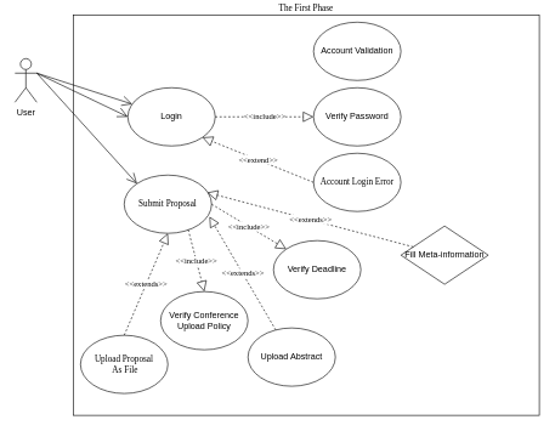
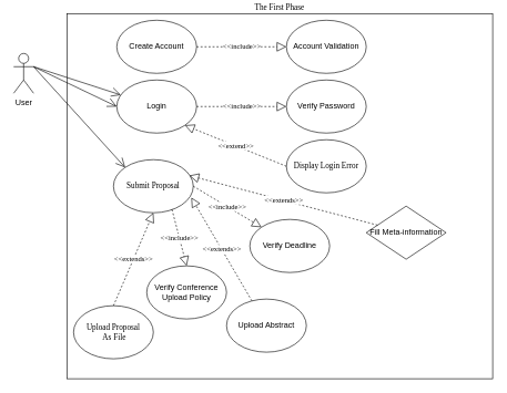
  <mxCell id="0" />
  <mxCell id="1" parent="0" />
  <mxCell id="2" value="The First Phase" style="rounded=0;whiteSpace=wrap;html=1;fontFamily=Times New Roman;align=center;labelPosition=center;verticalLabelPosition=top;verticalAlign=bottom;" vertex="1" parent="1"><mxGeometry x="100" y="20" width="640" height="550" as="geometry" /></mxCell>
  <mxCell id="3" value="User" style="shape=umlActor;verticalLabelPosition=bottom;labelBackgroundColor=#ffffff;verticalAlign=top;html=1;outlineConnect=0;" vertex="1" parent="1"><mxGeometry x="20" y="80" width="30" height="60" as="geometry" /></mxCell>
+ <mxCell id="4" value="Create Account" style="ellipse;whiteSpace=wrap;html=1;" vertex="1" parent="1"><mxGeometry x="175" y="30" width="120" height="80" as="geometry" /></mxCell>
  <mxCell id="5" value="Login" style="ellipse;whiteSpace=wrap;html=1;" vertex="1" parent="1"><mxGeometry x="175" y="120" width="120" height="80" as="geometry" /></mxCell>
  <mxCell id="6" value="Upload Abstract" style="ellipse;whiteSpace=wrap;html=1;" vertex="1" parent="1"><mxGeometry x="340" y="450" width="120" height="80" as="geometry" /></mxCell>
  <mxCell id="7" value="Fill Meta-information" style="rhombus;whiteSpace=wrap;html=1;" vertex="1" parent="1"><mxGeometry x="550" y="310" width="120" height="80" as="geometry" /></mxCell>
  <mxCell id="8" value="&lt;div align=&quot;center&quot;&gt;Upload Proposal&lt;/div&gt;&amp;nbsp;As File" style="ellipse;whiteSpace=wrap;html=1;fontFamily=Times New Roman;align=center;" vertex="1" parent="1"><mxGeometry x="110" y="460" width="120" height="80" as="geometry" /></mxCell>
  <mxCell id="9" value="Submit Proposal" style="ellipse;whiteSpace=wrap;html=1;fontFamily=Times New Roman;align=center;" vertex="1" parent="1"><mxGeometry x="170" y="240" width="120" height="80" as="geometry" /></mxCell>
  <mxCell id="10" value="Account Validation" style="ellipse;whiteSpace=wrap;html=1;" vertex="1" parent="1"><mxGeometry x="430" y="30" width="120" height="80" as="geometry" /></mxCell>
  <mxCell id="11" value="Verify Password" style="ellipse;whiteSpace=wrap;html=1;" vertex="1" parent="1"><mxGeometry x="430" y="120" width="120" height="80" as="geometry" /></mxCell>
+ <mxCell id="12" value="&amp;lt;&amp;lt;include&amp;gt;&amp;gt;" style="endArrow=block;dashed=1;endFill=0;endSize=12;html=1;fontFamily=Times New Roman;exitX=1;exitY=0.5;exitDx=0;exitDy=0;entryX=0;entryY=0.5;entryDx=0;entryDy=0;" edge="1" parent="1" source="4" target="10"><mxGeometry width="160" relative="1" as="geometry"><mxPoint x="280" y="230" as="sourcePoint" /><mxPoint x="440" y="230" as="targetPoint" /></mxGeometry></mxCell>
  <mxCell id="13" value="&amp;lt;&amp;lt;include&amp;gt;&amp;gt;" style="endArrow=block;dashed=1;endFill=0;endSize=12;html=1;fontFamily=Times New Roman;exitX=1;exitY=0.5;exitDx=0;exitDy=0;entryX=0;entryY=0.5;entryDx=0;entryDy=0;" edge="1" parent="1" source="5" target="11"><mxGeometry width="160" relative="1" as="geometry"><mxPoint x="295" y="190" as="sourcePoint" /><mxPoint x="340" y="190" as="targetPoint" /></mxGeometry></mxCell>
  <mxCell id="14" value="" style="endArrow=open;endFill=1;endSize=12;html=1;fontFamily=Times New Roman;exitX=1;exitY=0.333;exitDx=0;exitDy=0;exitPerimeter=0;" edge="1" parent="1" source="3" target="5"><mxGeometry width="160" relative="1" as="geometry"><mxPoint x="350" y="240" as="sourcePoint" /><mxPoint x="510" y="240" as="targetPoint" /></mxGeometry></mxCell>
  <mxCell id="15" value="" style="endArrow=open;endFill=1;endSize=12;html=1;fontFamily=Times New Roman;entryX=0;entryY=0.5;entryDx=0;entryDy=0;" edge="1" parent="1" target="5"><mxGeometry width="160" relative="1" as="geometry"><mxPoint x="50" y="100" as="sourcePoint" /><mxPoint x="185" y="80" as="targetPoint" /></mxGeometry></mxCell>
- <mxCell id="16" value="Account Login Error" style="ellipse;whiteSpace=wrap;html=1;fontFamily=Times New Roman;align=center;" vertex="1" parent="1"><mxGeometry x="430" y="210" width="120" height="80" as="geometry" /></mxCell>
+ <mxCell id="16" value="Display Login Error" style="ellipse;whiteSpace=wrap;html=1;fontFamily=Times New Roman;align=center;" vertex="1" parent="1"><mxGeometry x="430" y="210" width="120" height="80" as="geometry" /></mxCell>
  <mxCell id="17" value="&amp;lt;&amp;lt;extend&amp;gt;&amp;gt;" style="endArrow=block;dashed=1;endFill=0;endSize=12;html=1;fontFamily=Times New Roman;entryX=1;entryY=1;entryDx=0;entryDy=0;exitX=0;exitY=0.5;exitDx=0;exitDy=0;" edge="1" parent="1" source="16" target="5"><mxGeometry width="160" relative="1" as="geometry"><mxPoint x="350" y="300" as="sourcePoint" /><mxPoint x="510" y="300" as="targetPoint" /></mxGeometry></mxCell>
  <mxCell id="18" value="" style="endArrow=open;endFill=1;endSize=12;html=1;fontFamily=Times New Roman;entryX=0;entryY=0;entryDx=0;entryDy=0;exitX=1;exitY=0.333;exitDx=0;exitDy=0;exitPerimeter=0;" edge="1" parent="1" source="3" target="9"><mxGeometry width="160" relative="1" as="geometry"><mxPoint x="60" y="110" as="sourcePoint" /><mxPoint x="185" y="170" as="targetPoint" /></mxGeometry></mxCell>
  <mxCell id="19" value="&amp;lt;&amp;lt;extends&amp;gt;&amp;gt;" style="endArrow=block;dashed=1;endFill=0;endSize=12;html=1;fontFamily=Times New Roman;exitX=0.5;exitY=0;exitDx=0;exitDy=0;entryX=0.5;entryY=1;entryDx=0;entryDy=0;" edge="1" parent="1" source="8" target="9"><mxGeometry width="160" relative="1" as="geometry"><mxPoint x="305" y="170" as="sourcePoint" /><mxPoint x="440" y="170" as="targetPoint" /></mxGeometry></mxCell>
  <mxCell id="20" value="&amp;lt;&amp;lt;include&amp;gt;&amp;gt;" style="endArrow=block;dashed=1;endFill=0;endSize=12;html=1;fontFamily=Times New Roman;exitX=0.733;exitY=0.938;exitDx=0;exitDy=0;entryX=0.5;entryY=0;entryDx=0;entryDy=0;exitPerimeter=0;" edge="1" parent="1" source="9" target="23"><mxGeometry width="160" relative="1" as="geometry"><mxPoint x="315" y="180" as="sourcePoint" /><mxPoint x="450" y="180" as="targetPoint" /></mxGeometry></mxCell>
  <mxCell id="21" value="&amp;lt;&amp;lt;include&amp;gt;&amp;gt;" style="endArrow=block;dashed=1;endFill=0;endSize=12;html=1;fontFamily=Times New Roman;exitX=1;exitY=0.5;exitDx=0;exitDy=0;entryX=0;entryY=0;entryDx=0;entryDy=0;" edge="1" parent="1" source="9" target="22"><mxGeometry width="160" relative="1" as="geometry"><mxPoint x="325" y="190" as="sourcePoint" /><mxPoint x="460" y="190" as="targetPoint" /></mxGeometry></mxCell>
  <mxCell id="22" value="Verify Deadline" style="ellipse;whiteSpace=wrap;html=1;" vertex="1" parent="1"><mxGeometry x="375" y="330" width="120" height="80" as="geometry" /></mxCell>
  <mxCell id="23" value="Verify Conference Upload Policy" style="ellipse;whiteSpace=wrap;html=1;" vertex="1" parent="1"><mxGeometry x="220" y="400" width="120" height="80" as="geometry" /></mxCell>
  <mxCell id="24" value="&amp;lt;&amp;lt;extends&amp;gt;&amp;gt;" style="endArrow=block;dashed=1;endFill=0;endSize=12;html=1;fontFamily=Times New Roman;entryX=0.975;entryY=0.713;entryDx=0;entryDy=0;entryPerimeter=0;" edge="1" parent="1" source="6" target="9"><mxGeometry width="160" relative="1" as="geometry"><mxPoint x="180" y="470" as="sourcePoint" /><mxPoint x="240" y="330" as="targetPoint" /></mxGeometry></mxCell>
  <mxCell id="25" value="&amp;lt;&amp;lt;extends&amp;gt;&amp;gt;" style="endArrow=block;dashed=1;endFill=0;endSize=12;html=1;fontFamily=Times New Roman;entryX=0.95;entryY=0.3;entryDx=0;entryDy=0;entryPerimeter=0;" edge="1" parent="1" source="7" target="9"><mxGeometry width="160" relative="1" as="geometry"><mxPoint x="491.085" y="425.724" as="sourcePoint" /><mxPoint x="400" y="270" as="targetPoint" /></mxGeometry></mxCell>
